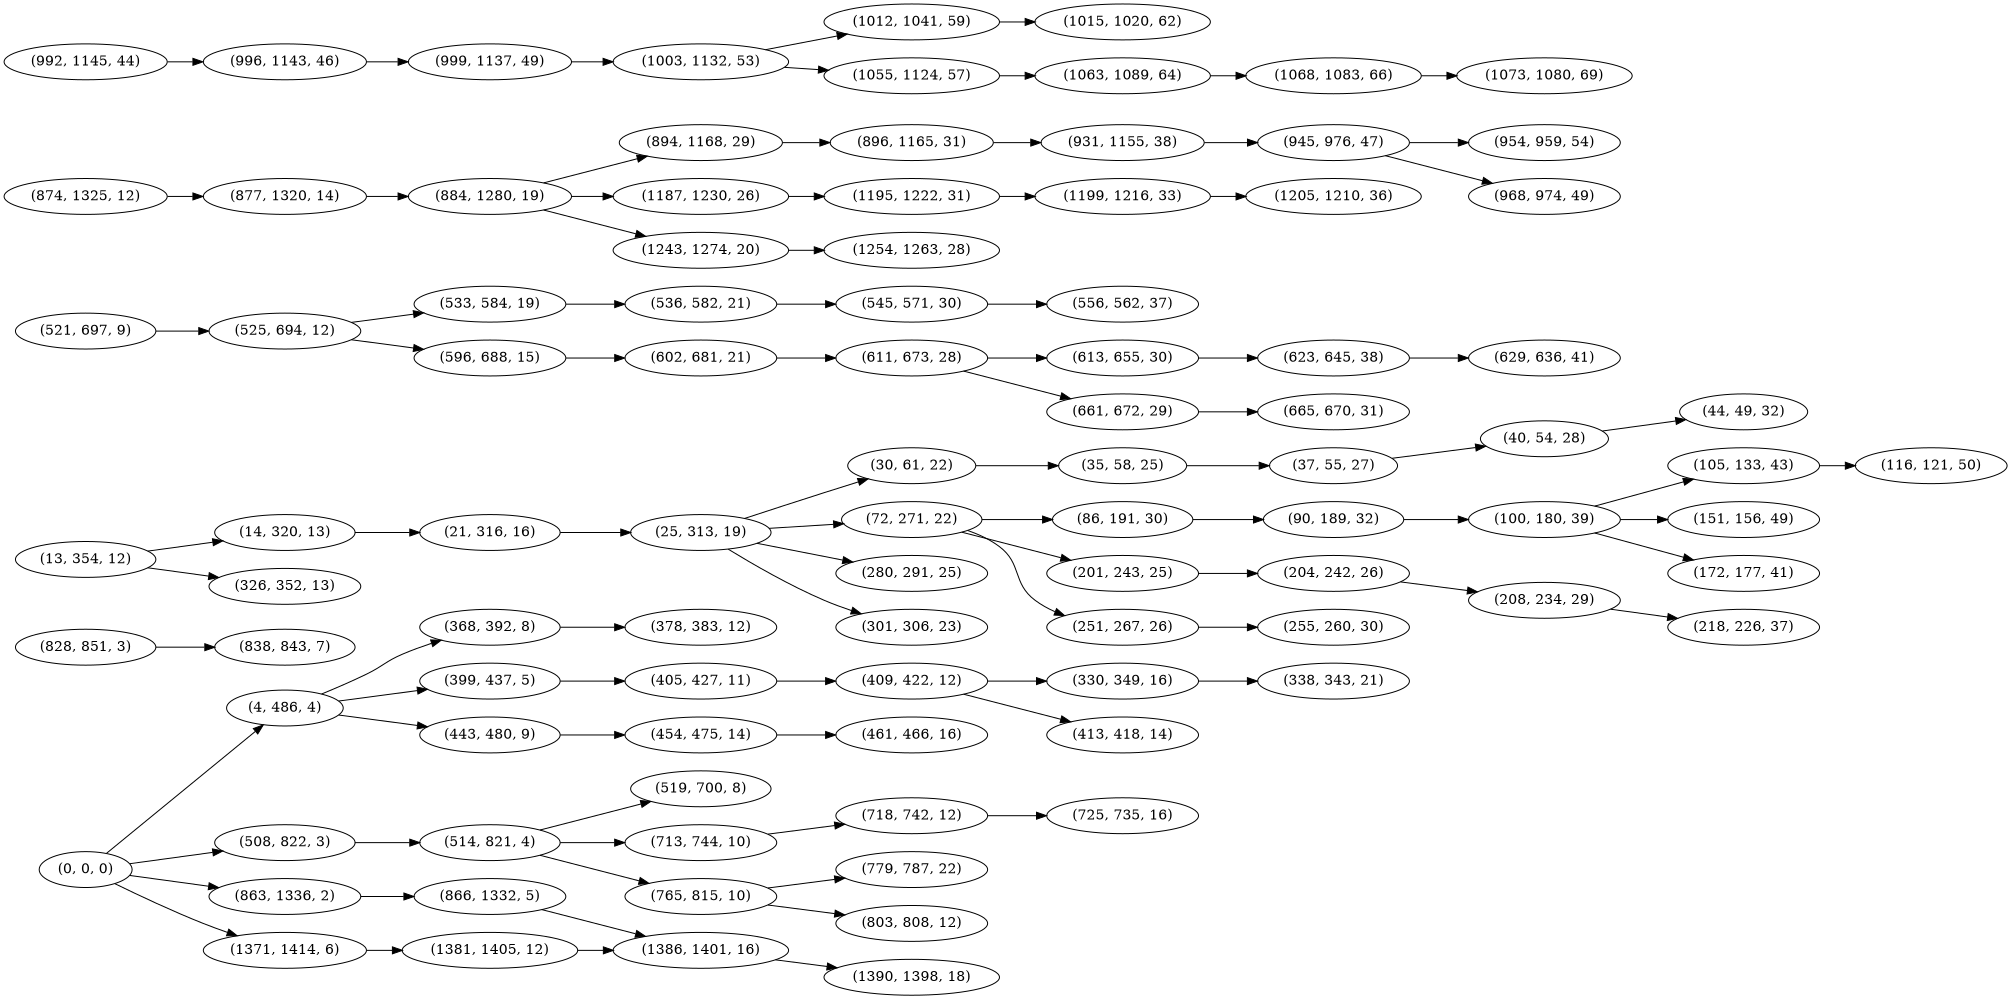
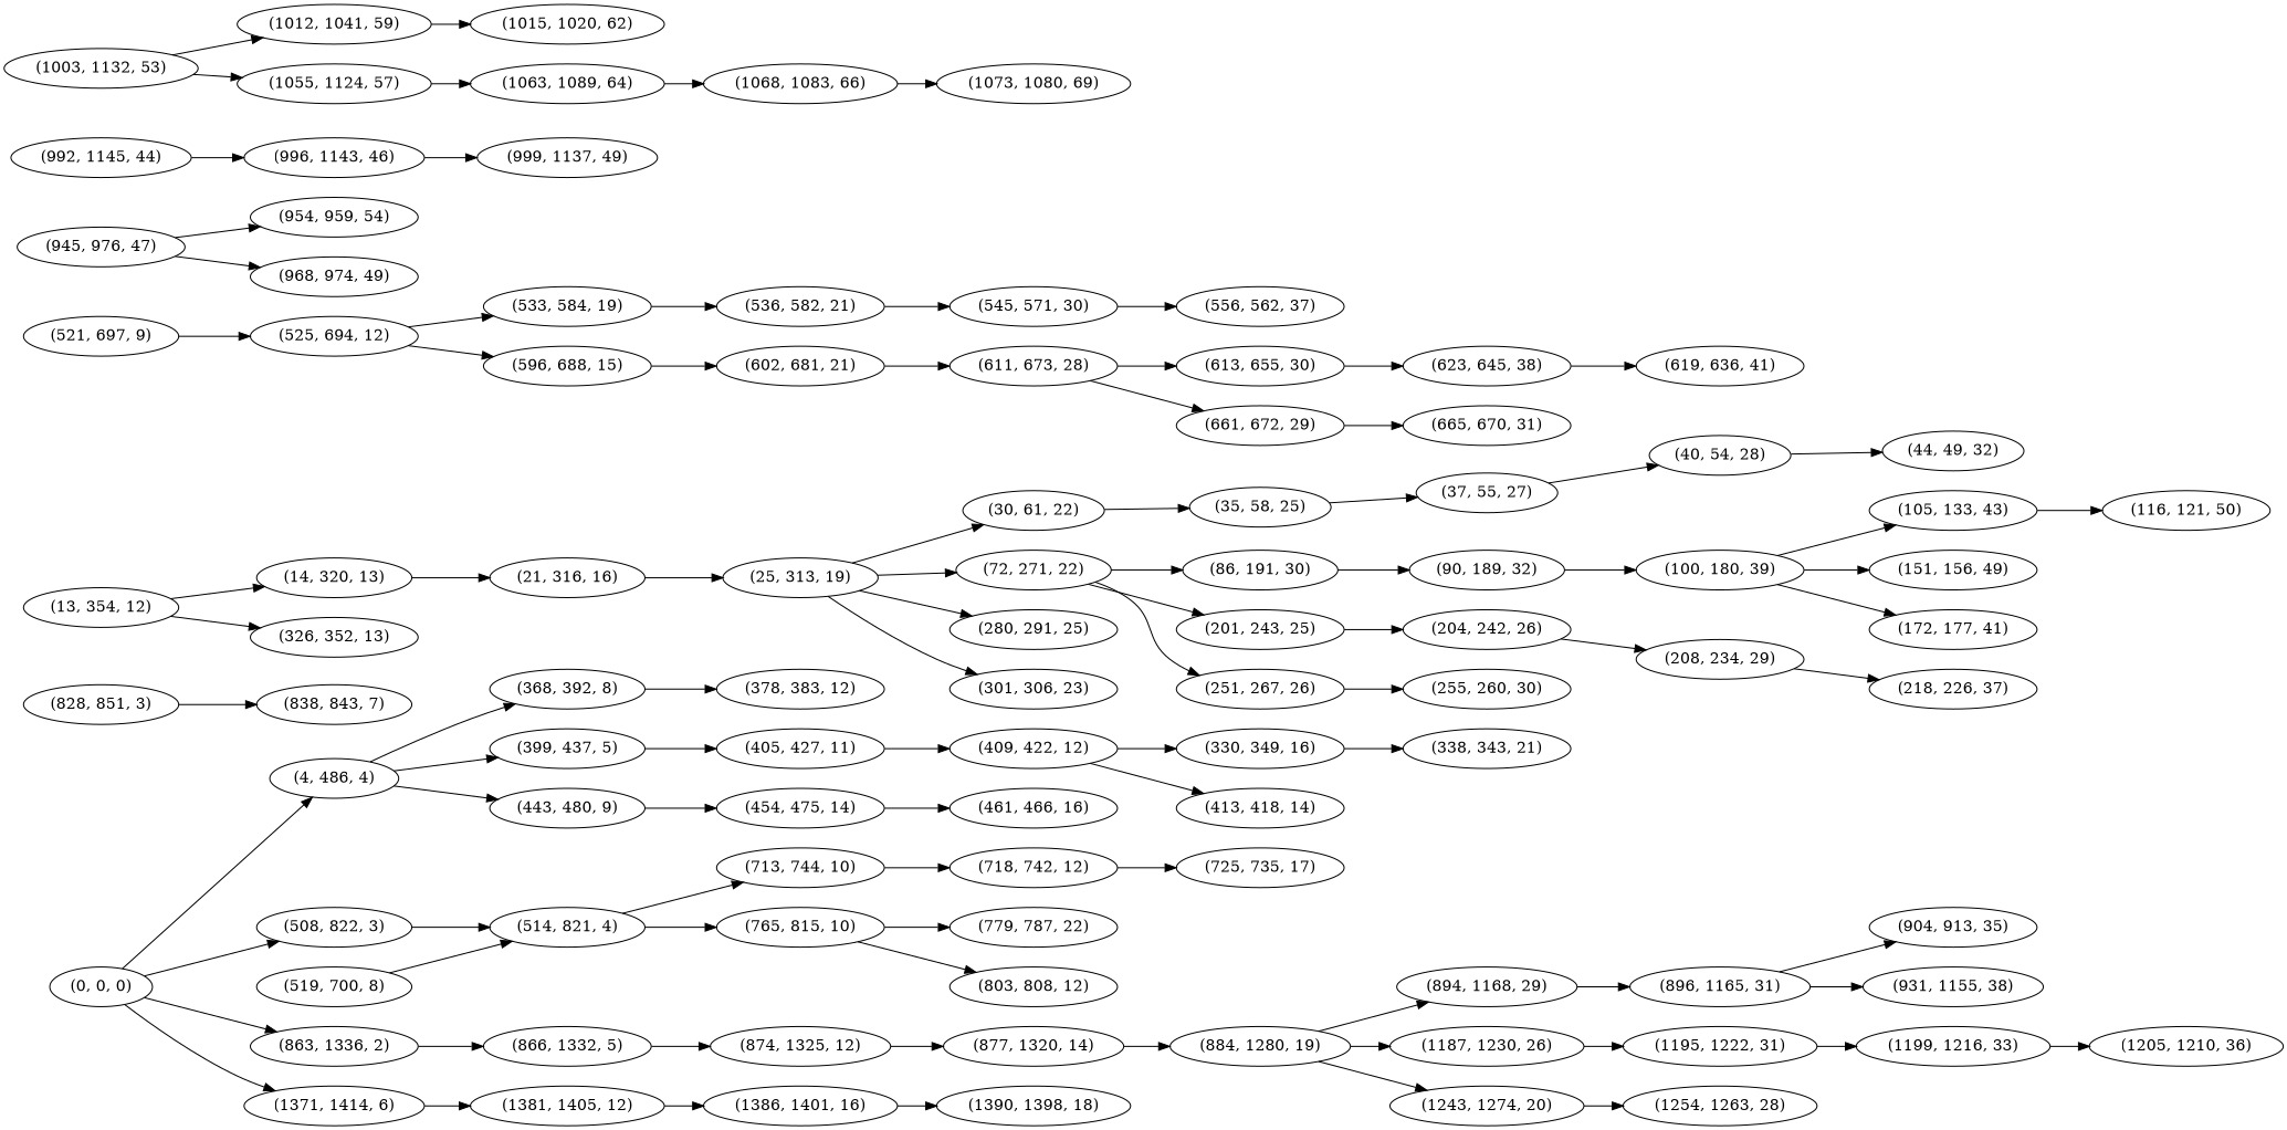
  digraph {
    rankdir=LR
    "(0, 0, 0)"
    "(4, 486, 4)"
    "(508, 822, 3)"
    "(863, 1336, 2)"
    "(1371, 1414, 6)"
    "(368, 392, 8)"
    n7 [label="(399, 437, 5)"]
    "(443, 480, 9)"
    "(514, 821, 4)"
    "(828, 851, 3)"
    "(838, 843, 7)"
    "(866, 1332, 5)"
    "(1381, 1405, 12)"
    "(378, 383, 12)"
    "(405, 427, 11)"
    "(454, 475, 14)"
    "(13, 354, 12)"
    "(14, 320, 13)"
    "(326, 352, 13)"
    "(21, 316, 16)"
    "(25, 313, 19)"
    "(30, 61, 22)"
    "(72, 271, 22)"
    "(280, 291, 25)"
    "(301, 306, 23)"
    "(35, 58, 25)"
    "(86, 191, 30)"
    "(201, 243, 25)"
    "(251, 267, 26)"
    "(37, 55, 27)"
    "(40, 54, 28)"
    "(44, 49, 32)"
    "(90, 189, 32)"
    "(204, 242, 26)"
    "(255, 260, 30)"
    "(100, 180, 39)"
    "(105, 133, 43)"
    "(151, 156, 49)"
    "(172, 177, 41)"
    "(116, 121, 50)"
    "(208, 234, 29)"
    "(218, 226, 37)"
    "(330, 349, 16)"
    "(338, 343, 21)"
    "(409, 422, 12)"
    "(413, 418, 14)"
    "(461, 466, 16)"
    "(519, 700, 8)"
    "(713, 744, 10)"
    "(765, 815, 10)"
    "(718, 742, 12)"
    "(779, 787, 22)"
    "(803, 808, 12)"
    "(521, 697, 9)"
    "(525, 694, 12)"
    "(533, 584, 19)"
    "(596, 688, 15)"
    "(536, 582, 21)"
    "(602, 681, 21)"
    "(545, 571, 30)"
    "(556, 562, 37)"
    "(611, 673, 28)"
    "(613, 655, 30)"
    "(661, 672, 29)"
    "(623, 645, 38)"
    "(665, 670, 31)"
-   "(629, 636, 41)"
-   "(725, 735, 16)"
+   "(629, 636, 41)" [label="(619, 636, 41)"]
+   "(725, 735, 16)" [label="(725, 735, 17)"]
    "(874, 1325, 12)"
    "(877, 1320, 14)"
    "(884, 1280, 19)"
    "(894, 1168, 29)"
    "(1187, 1230, 26)"
    "(1243, 1274, 20)"
    "(896, 1165, 31)"
    "(1195, 1222, 31)"
    "(1254, 1263, 28)"
+   "(904, 913, 35)"
    "(931, 1155, 38)"
    "(945, 976, 47)"
    "(954, 959, 54)"
    "(968, 974, 49)"
    "(992, 1145, 44)"
    "(996, 1143, 46)"
    "(999, 1137, 49)"
    "(1003, 1132, 53)"
    "(1012, 1041, 59)"
    "(1055, 1124, 57)"
    "(1015, 1020, 62)"
    "(1063, 1089, 64)"
    "(1068, 1083, 66)"
    "(1073, 1080, 69)"
    "(1199, 1216, 33)"
    "(1205, 1210, 36)"
    "(1386, 1401, 16)"
    "(1390, 1398, 18)"
    "(0, 0, 0)" -> "(4, 486, 4)"
    "(0, 0, 0)" -> "(508, 822, 3)"
    "(0, 0, 0)" -> "(863, 1336, 2)"
    "(0, 0, 0)" -> "(1371, 1414, 6)"
    "(4, 486, 4)" -> "(368, 392, 8)"
    "(4, 486, 4)" -> n7
    "(4, 486, 4)" -> "(443, 480, 9)"
    "(508, 822, 3)" -> "(514, 821, 4)"
    "(863, 1336, 2)" -> "(866, 1332, 5)"
    "(1371, 1414, 6)" -> "(1381, 1405, 12)"
    "(368, 392, 8)" -> "(378, 383, 12)"
    n7 -> "(405, 427, 11)"
    "(443, 480, 9)" -> "(454, 475, 14)"
-   "(514, 821, 4)" -> "(519, 700, 8)"
+   "(519, 700, 8)" -> "(514, 821, 4)"
    "(514, 821, 4)" -> "(713, 744, 10)"
    "(514, 821, 4)" -> "(765, 815, 10)"
    "(828, 851, 3)" -> "(838, 843, 7)"
-   "(866, 1332, 5)" -> "(1386, 1401, 16)"
+   "(866, 1332, 5)" -> "(874, 1325, 12)"
    "(1381, 1405, 12)" -> "(1386, 1401, 16)"
    "(405, 427, 11)" -> "(409, 422, 12)"
    "(454, 475, 14)" -> "(461, 466, 16)"
    "(13, 354, 12)" -> "(14, 320, 13)"
    "(13, 354, 12)" -> "(326, 352, 13)"
    "(14, 320, 13)" -> "(21, 316, 16)"
    "(21, 316, 16)" -> "(25, 313, 19)"
    "(25, 313, 19)" -> "(30, 61, 22)"
    "(25, 313, 19)" -> "(72, 271, 22)"
    "(25, 313, 19)" -> "(280, 291, 25)"
    "(25, 313, 19)" -> "(301, 306, 23)"
    "(30, 61, 22)" -> "(35, 58, 25)"
    "(72, 271, 22)" -> "(86, 191, 30)"
    "(72, 271, 22)" -> "(201, 243, 25)"
    "(72, 271, 22)" -> "(251, 267, 26)"
    "(35, 58, 25)" -> "(37, 55, 27)"
    "(86, 191, 30)" -> "(90, 189, 32)"
    "(201, 243, 25)" -> "(204, 242, 26)"
    "(251, 267, 26)" -> "(255, 260, 30)"
    "(37, 55, 27)" -> "(40, 54, 28)"
    "(40, 54, 28)" -> "(44, 49, 32)"
    "(90, 189, 32)" -> "(100, 180, 39)"
    "(204, 242, 26)" -> "(208, 234, 29)"
    "(100, 180, 39)" -> "(105, 133, 43)"
    "(100, 180, 39)" -> "(151, 156, 49)"
    "(100, 180, 39)" -> "(172, 177, 41)"
    "(105, 133, 43)" -> "(116, 121, 50)"
    "(208, 234, 29)" -> "(218, 226, 37)"
    "(330, 349, 16)" -> "(338, 343, 21)"
    "(409, 422, 12)" -> "(330, 349, 16)"
    "(409, 422, 12)" -> "(413, 418, 14)"
    "(713, 744, 10)" -> "(718, 742, 12)"
    "(765, 815, 10)" -> "(779, 787, 22)"
    "(765, 815, 10)" -> "(803, 808, 12)"
    "(718, 742, 12)" -> "(725, 735, 16)"
    "(521, 697, 9)" -> "(525, 694, 12)"
    "(525, 694, 12)" -> "(533, 584, 19)"
    "(525, 694, 12)" -> "(596, 688, 15)"
    "(533, 584, 19)" -> "(536, 582, 21)"
    "(596, 688, 15)" -> "(602, 681, 21)"
    "(536, 582, 21)" -> "(545, 571, 30)"
    "(602, 681, 21)" -> "(611, 673, 28)"
    "(545, 571, 30)" -> "(556, 562, 37)"
    "(611, 673, 28)" -> "(613, 655, 30)"
    "(611, 673, 28)" -> "(661, 672, 29)"
    "(613, 655, 30)" -> "(623, 645, 38)"
    "(661, 672, 29)" -> "(665, 670, 31)"
    "(623, 645, 38)" -> "(629, 636, 41)"
    "(874, 1325, 12)" -> "(877, 1320, 14)"
    "(877, 1320, 14)" -> "(884, 1280, 19)"
    "(884, 1280, 19)" -> "(894, 1168, 29)"
    "(884, 1280, 19)" -> "(1187, 1230, 26)"
    "(884, 1280, 19)" -> "(1243, 1274, 20)"
    "(894, 1168, 29)" -> "(896, 1165, 31)"
    "(1187, 1230, 26)" -> "(1195, 1222, 31)"
    "(1243, 1274, 20)" -> "(1254, 1263, 28)"
+   "(896, 1165, 31)" -> "(904, 913, 35)"
    "(896, 1165, 31)" -> "(931, 1155, 38)"
    "(1195, 1222, 31)" -> "(1199, 1216, 33)"
-   "(931, 1155, 38)" -> "(945, 976, 47)"
    "(945, 976, 47)" -> "(954, 959, 54)"
    "(945, 976, 47)" -> "(968, 974, 49)"
    "(992, 1145, 44)" -> "(996, 1143, 46)"
    "(996, 1143, 46)" -> "(999, 1137, 49)"
-   "(999, 1137, 49)" -> "(1003, 1132, 53)"
    "(1003, 1132, 53)" -> "(1012, 1041, 59)"
    "(1003, 1132, 53)" -> "(1055, 1124, 57)"
    "(1012, 1041, 59)" -> "(1015, 1020, 62)"
    "(1055, 1124, 57)" -> "(1063, 1089, 64)"
    "(1063, 1089, 64)" -> "(1068, 1083, 66)"
    "(1068, 1083, 66)" -> "(1073, 1080, 69)"
    "(1199, 1216, 33)" -> "(1205, 1210, 36)"
    "(1386, 1401, 16)" -> "(1390, 1398, 18)"
  }
